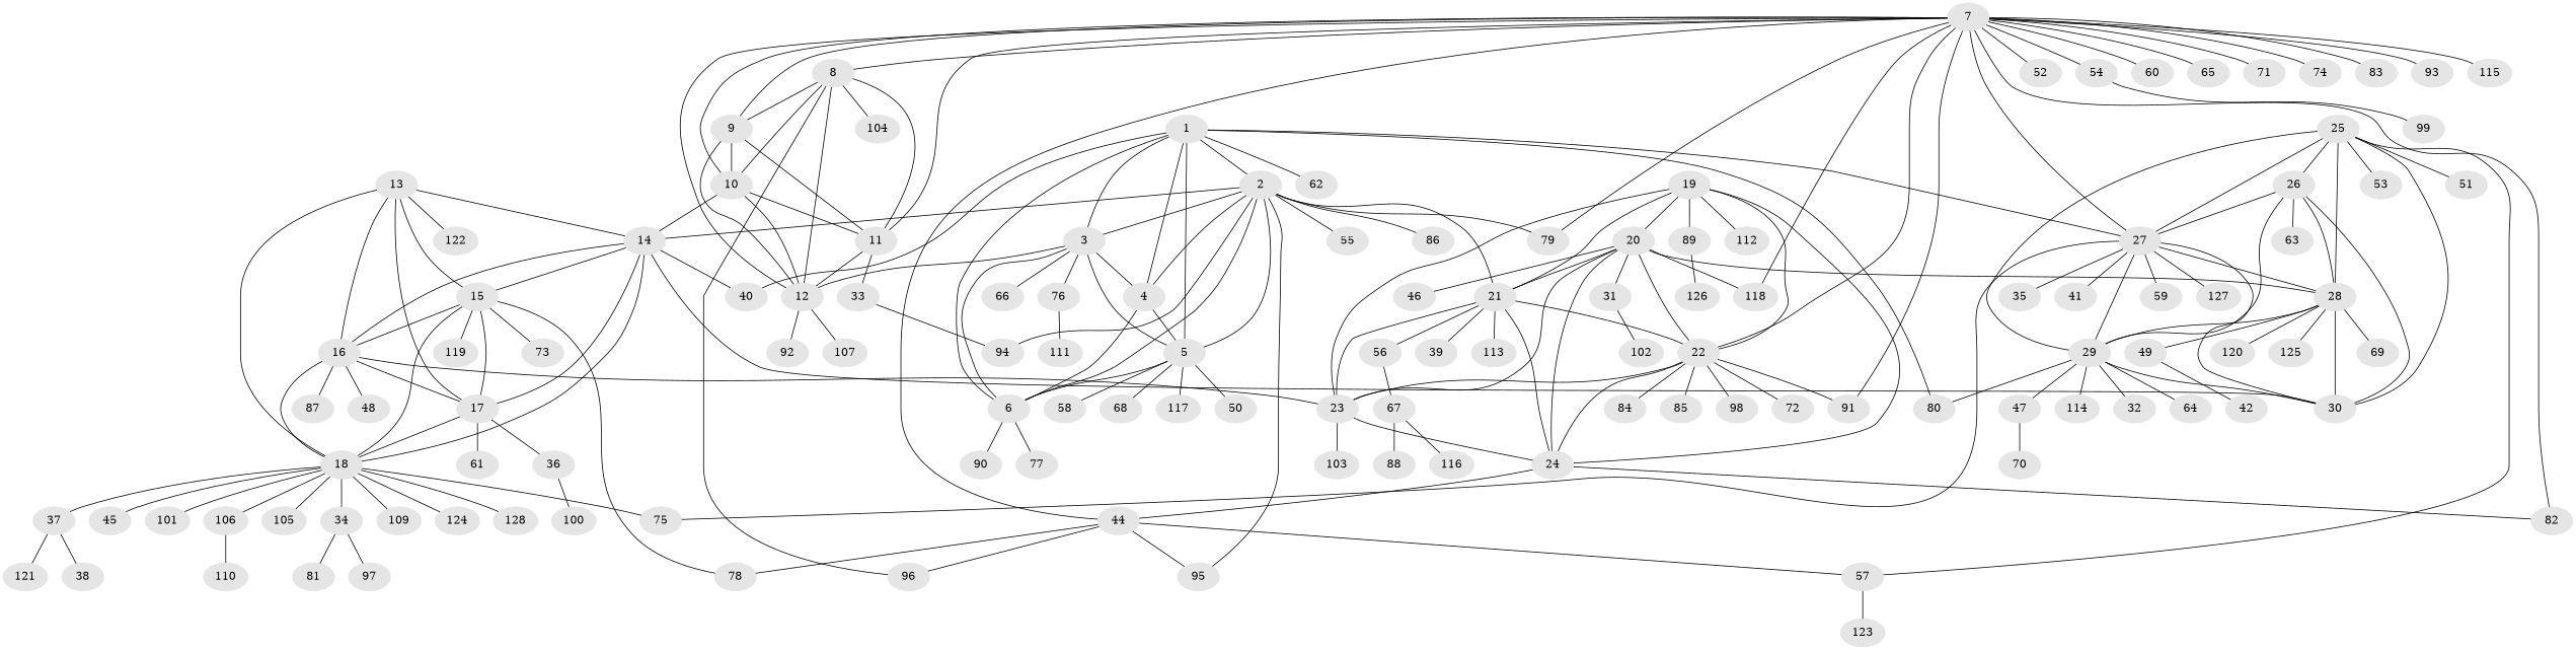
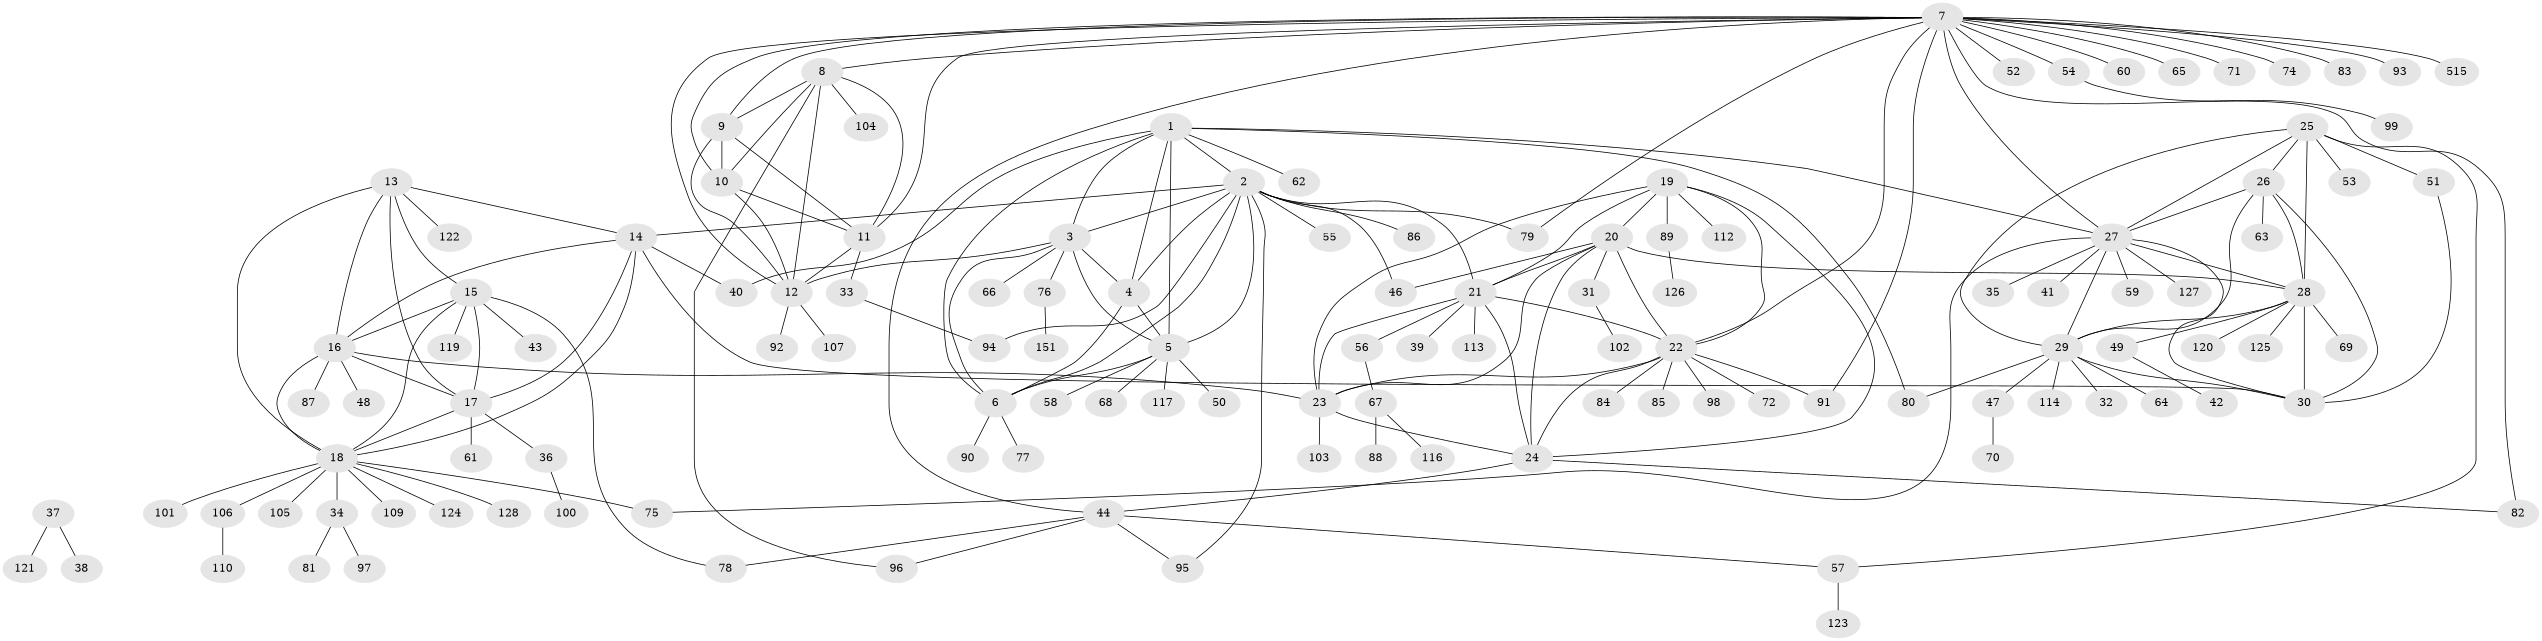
  graph {
    node [color=gray90 style=filled]
    1
    2
    3
    4
    5
    6
    27
    40
    62
    80
    14
    21
    46
    55
    79
    86
    94
    95
    12
    66
    76
    50
    58
    68
    117
    77
    90
    30
    75
    28
    29
    35
    41
    59
    127
    15
    16
    17
    18
    22
    23
    24
    39
    56
    113
    92
    107
-   111
+   111 [label=151]
    7
    8
    9
    10
    11
    44
    52
    54
    60
    65
    71
    74
    82
    83
    91
    93
-   115
-   118
+   115 [label=515]
    96
    104
    33
    72
    84
    85
    98
    78
    57
    99
    13
    122
-   73
+   73 [label=43]
    119
    48
    87
    36
    61
    34
    37
-   45
    101
    105
    106
    109
    124
    128
    103
    100
    81
    97
    38
    121
    110
    19
    20
    89
    112
    31
    126
    49
    69
    120
    125
    102
    67
    25
    26
    51
    53
    63
    32
    47
    64
    114
    123
    42
    70
    88
    116
    1 -- 2
    1 -- 3
    1 -- 4
    1 -- 5
    1 -- 6
    1 -- 27
    1 -- 40
    1 -- 62
    1 -- 80
    2 -- 3
    2 -- 4
    2 -- 5
    2 -- 6
    2 -- 14
    2 -- 21
+   2 -- 46
    2 -- 55
    2 -- 79
    2 -- 86
    2 -- 94
    2 -- 95
    3 -- 4
    3 -- 5
    3 -- 6
    3 -- 12
    3 -- 66
    3 -- 76
    4 -- 5
    4 -- 6
    5 -- 6
    5 -- 50
    5 -- 58
    5 -- 68
    5 -- 117
    6 -- 77
    6 -- 90
    27 -- 30
    27 -- 75
    27 -- 28
    27 -- 29
    27 -- 35
    27 -- 41
    27 -- 59
    27 -- 127
    14 -- 40
    14 -- 30
-   14 -- 15
    14 -- 16
    14 -- 17
    14 -- 18
    21 -- 22
    21 -- 23
    21 -- 24
    21 -- 39
    21 -- 56
    21 -- 113
    12 -- 92
    12 -- 107
    76 -- 111
    28 -- 30
    28 -- 29
    28 -- 49
    28 -- 69
    28 -- 120
    28 -- 125
    29 -- 80
    29 -- 30
    29 -- 32
    29 -- 47
    29 -- 64
    29 -- 114
    15 -- 16
    15 -- 17
    15 -- 18
    15 -- 78
    15 -- 73
    15 -- 119
    16 -- 17
    16 -- 18
    16 -- 23
    16 -- 48
    16 -- 87
    17 -- 18
    17 -- 36
    17 -- 61
    18 -- 75
    18 -- 34
-   18 -- 37
-   18 -- 45
    18 -- 101
    18 -- 105
    18 -- 106
    18 -- 109
    18 -- 124
    18 -- 128
    22 -- 23
    22 -- 24
    22 -- 91
    22 -- 72
    22 -- 84
    22 -- 85
    22 -- 98
    23 -- 24
    23 -- 103
    24 -- 44
    24 -- 82
    56 -- 67
    7 -- 27
    7 -- 79
    7 -- 12
    7 -- 22
    7 -- 8
    7 -- 9
    7 -- 10
    7 -- 11
    7 -- 44
    7 -- 52
    7 -- 54
    7 -- 60
    7 -- 65
    7 -- 71
    7 -- 74
    7 -- 82
    7 -- 83
    7 -- 91
    7 -- 93
    7 -- 115
-   7 -- 118
    8 -- 12
    8 -- 9
    8 -- 10
    8 -- 11
    8 -- 96
    8 -- 104
    9 -- 12
    9 -- 10
    9 -- 11
-   10 -- 14
    10 -- 12
    10 -- 11
    11 -- 12
    11 -- 33
    44 -- 95
    44 -- 96
    44 -- 78
    44 -- 57
    54 -- 99
    33 -- 94
    57 -- 123
    13 -- 14
    13 -- 15
    13 -- 16
    13 -- 17
    13 -- 18
    13 -- 122
    36 -- 100
    34 -- 81
    34 -- 97
    37 -- 38
    37 -- 121
    106 -- 110
    19 -- 21
    19 -- 22
    19 -- 23
    19 -- 24
    19 -- 20
    19 -- 89
    19 -- 112
    20 -- 21
    20 -- 46
    20 -- 28
    20 -- 22
    20 -- 23
    20 -- 24
-   20 -- 118
    20 -- 31
    89 -- 126
    31 -- 102
    49 -- 42
    67 -- 88
    67 -- 116
    25 -- 27
-   25 -- 30
+   51 -- 30
    25 -- 28
    25 -- 29
    25 -- 57
    25 -- 26
    25 -- 51
    25 -- 53
    26 -- 27
    26 -- 30
    26 -- 28
    26 -- 29
    26 -- 63
    47 -- 70
  }
